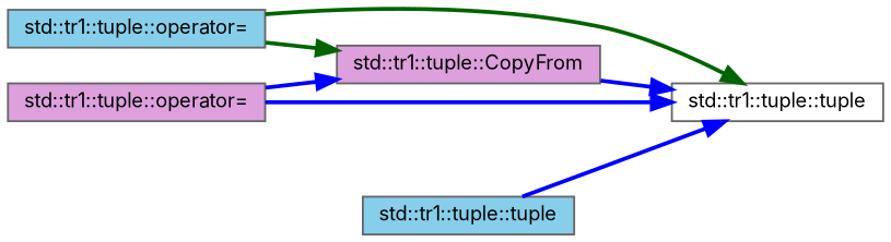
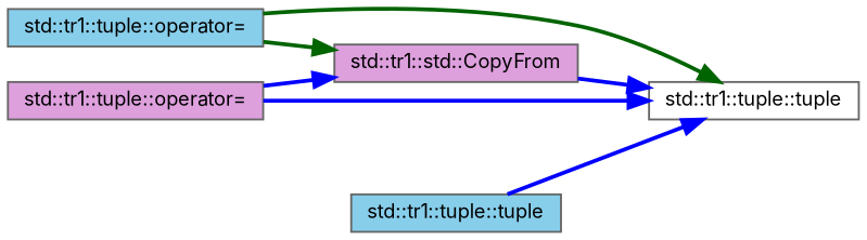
  digraph {
    rankdir=RL
    fontname=Inter
    node [color=grey40 fillcolor=plum fontname=Inter fontsize=10 shape=box style=filled]
    edge [color=blue dir=back fontname=Inter fontsize=10 labelfontname=Helvetica labelfontsize=10 style=bold]
    n1 [color=gray40 fillcolor=white fontcolor=black height=0.2 label="std::tr1::tuple::tuple" width=0.4]
-   n2 [height=0.2 label="std::tr1::tuple::CopyFrom" width=0.4]
+   n2 [height=0.2 label="std::tr1::std::CopyFrom" width=0.4]
    n3 [fillcolor=skyblue height=0.2 label="std::tr1::tuple::operator=" width=0.4]
    n4 [height=0.2 label="std::tr1::tuple::operator=" width=0.4]
    n5 [fillcolor=skyblue height=0.2 label="std::tr1::tuple::tuple" width=0.4]
    n1 -> n2
    n1 -> n3 [color=darkgreen]
    n1 -> n4
    n1 -> n5
    n2 -> n3 [color=darkgreen]
    n2 -> n4
  }
